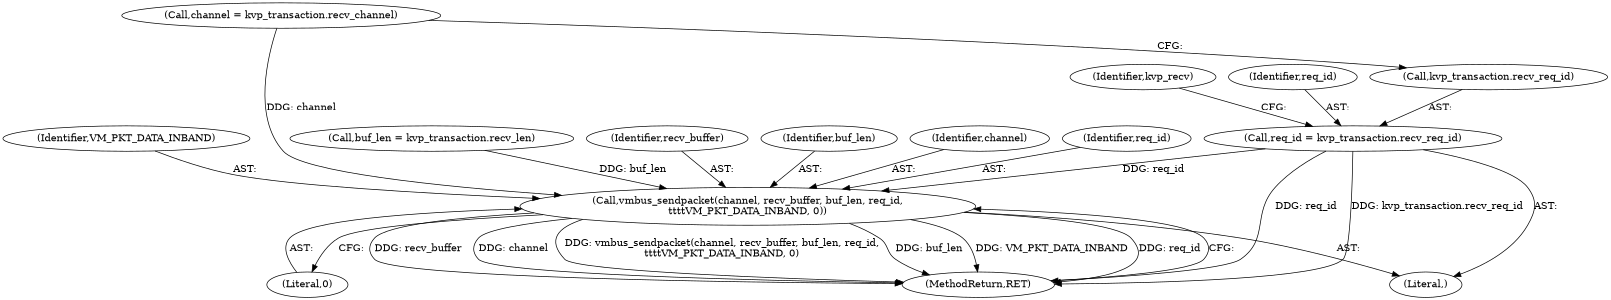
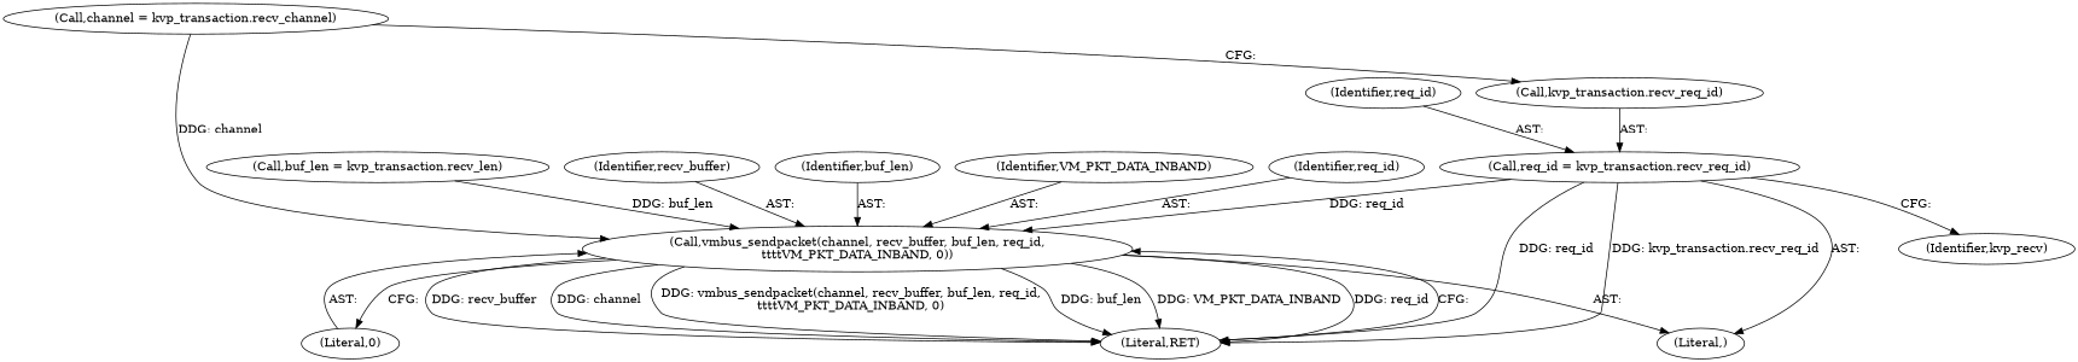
  digraph {
    n1 [label="(Call,req_id = kvp_transaction.recv_req_id)"]
    n2 [label="(Call,vmbus_sendpacket(channel, recv_buffer, buf_len, req_id,\n\t\t\t\tVM_PKT_DATA_INBAND, 0))"]
-   n3 [label="(MethodReturn,RET)"]
+   n3 [label="(Literal,RET)"]
    n4 [label="(Literal,)"]
    n5 [label="(Literal,0)"]
    n6 [label="(Call,kvp_transaction.recv_req_id)"]
    n7 [label="(Call,buf_len = kvp_transaction.recv_len)"]
    n8 [label="(Identifier,recv_buffer)"]
    n9 [label="(Identifier,buf_len)"]
    n10 [label="(Identifier,kvp_recv)"]
    n11 [label="(Identifier,VM_PKT_DATA_INBAND)"]
    n12 [label="(Call,channel = kvp_transaction.recv_channel)"]
-   n13 [label="(Identifier,channel)"]
    n14 [label="(Identifier,req_id)"]
    n15 [label="(Identifier,req_id)"]
    n1 -> n2 [label="DDG: req_id"]
    n1 -> n3 [label="DDG: req_id"]
    n1 -> n3 [label="DDG: kvp_transaction.recv_req_id"]
    n1 -> n4 [label="AST: "]
    n2 -> n3 [label="DDG: recv_buffer"]
    n2 -> n3 [label="DDG: channel"]
    n2 -> n3 [label="DDG: vmbus_sendpacket(channel, recv_buffer, buf_len, req_id,\n\t\t\t\tVM_PKT_DATA_INBAND, 0)"]
    n2 -> n3 [label="DDG: buf_len"]
    n2 -> n3 [label="DDG: VM_PKT_DATA_INBAND"]
    n2 -> n3 [label="DDG: req_id"]
    n2 -> n4 [label="AST: "]
    n2 -> n5 [label="CFG: "]
    n3 -> n2 [label="CFG: "]
    n5 -> n2 [label="AST: "]
    n6 -> n1 [label="AST: "]
    n7 -> n2 [label="DDG: buf_len"]
    n8 -> n2 [label="AST: "]
    n9 -> n2 [label="AST: "]
-   n10 -> n1 [label="CFG: "]
+   n1 -> n10 [label="CFG: "]
    n11 -> n2 [label="AST: "]
    n12 -> n2 [label="DDG: channel"]
    n12 -> n6 [label="CFG: "]
-   n13 -> n2 [label="AST: "]
    n14 -> n2 [label="AST: "]
    n15 -> n1 [label="AST: "]
  }
